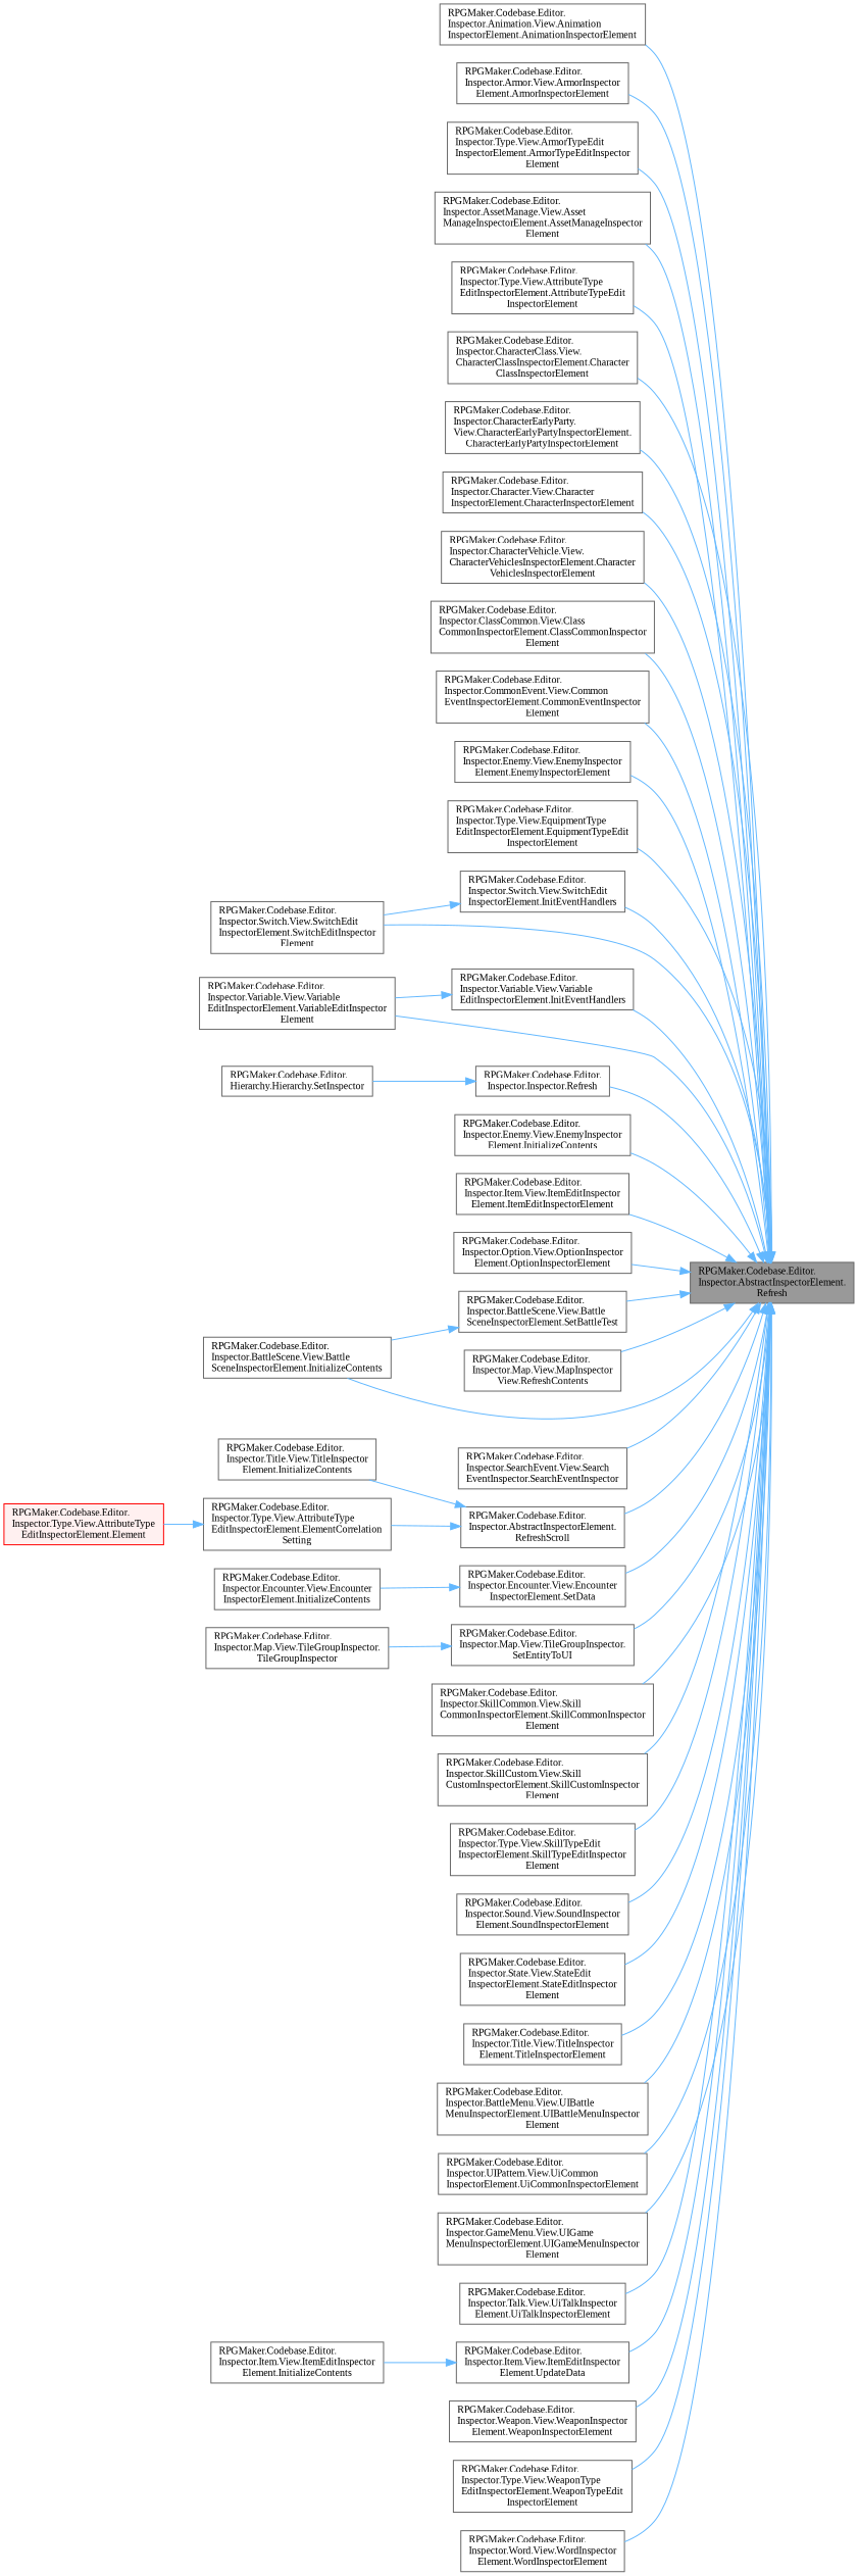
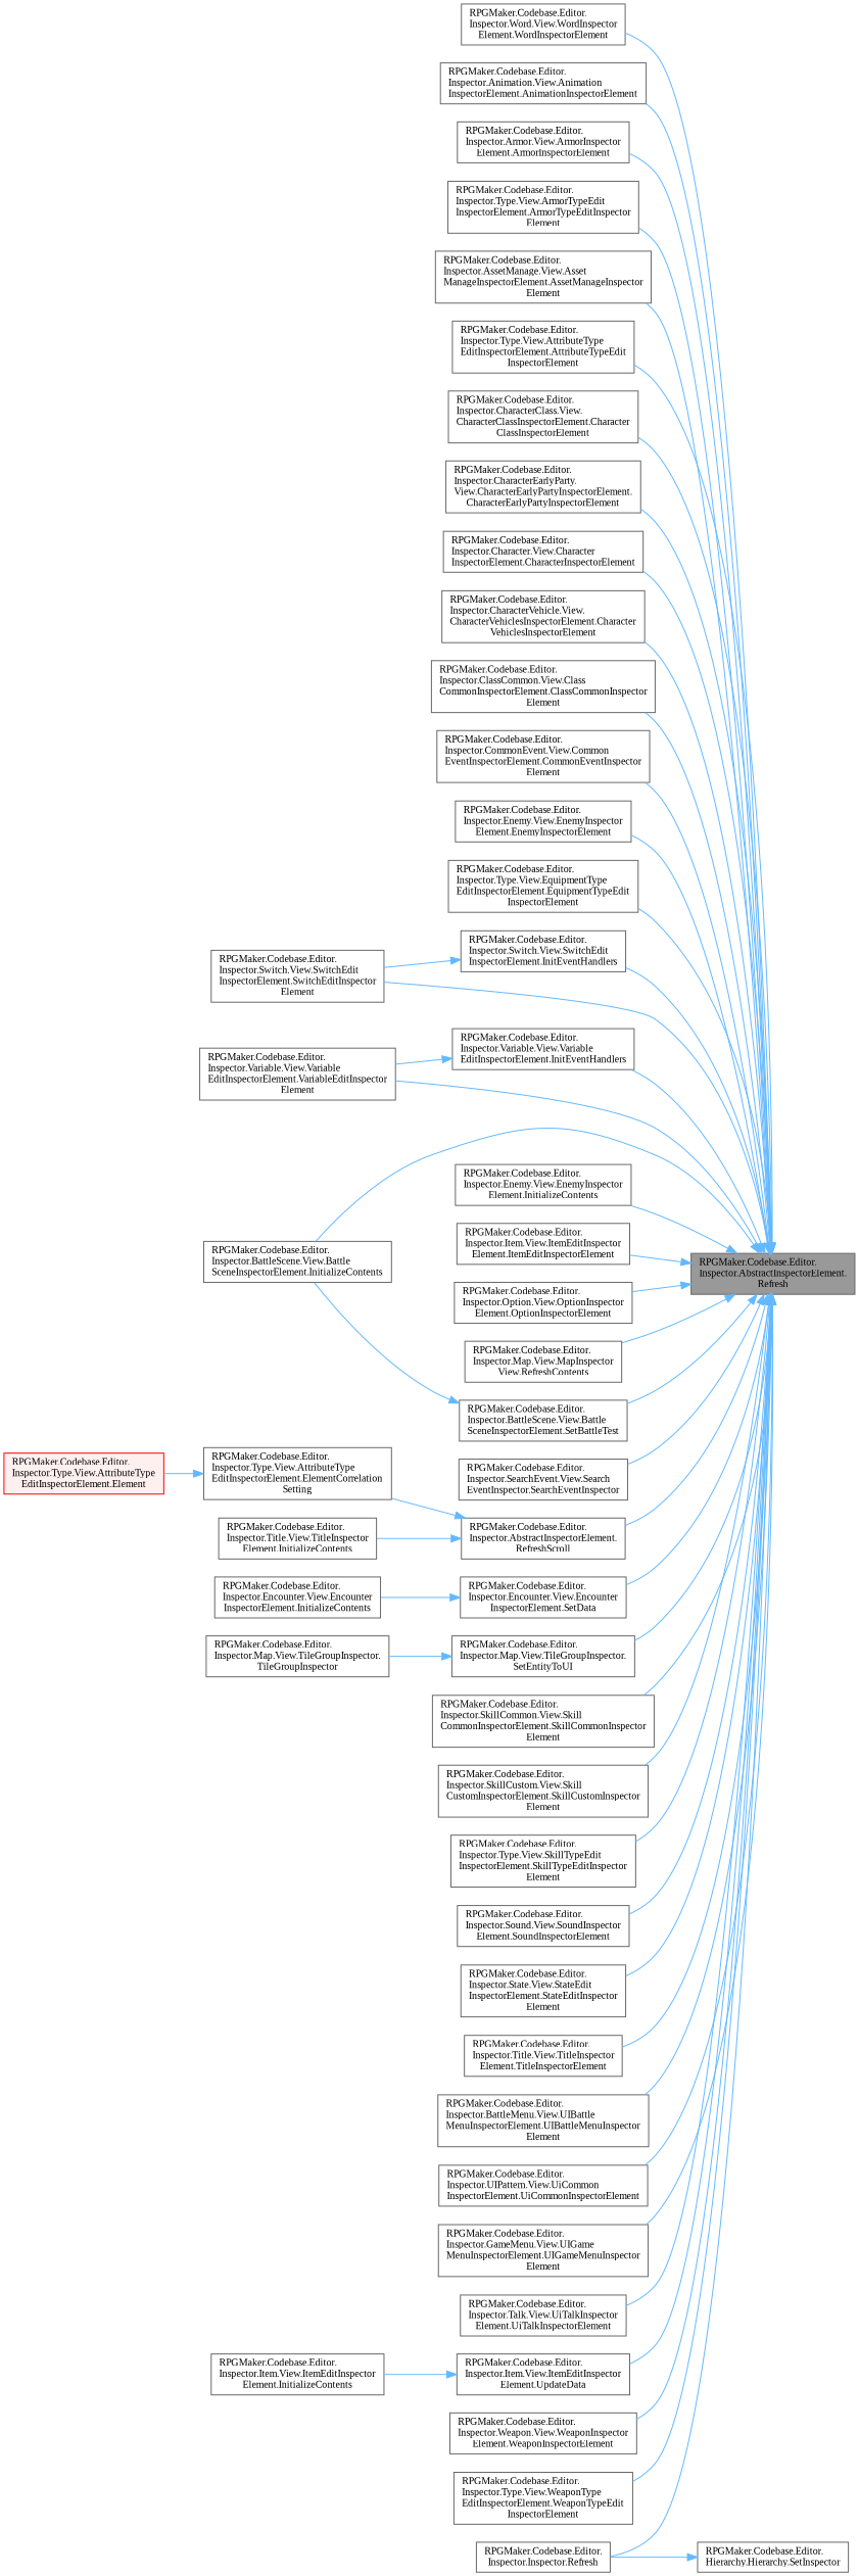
  digraph {
    rankdir=RL
    fontname="Liberation Serif"
    node [color=grey40 fillcolor=white fontname="Liberation Serif" fontsize=10 shape=box style=filled]
    edge [color=steelblue1 dir=back fontname="Liberation Serif" fontsize=10 labelfontname=Helvetica labelfontsize=10 style=solid]
    n1 [color=gray40 fillcolor=grey60 fontcolor=black height=0.2 label="RPGMaker.Codebase.Editor.\lInspector.AbstractInspectorElement.\lRefresh" width=0.4]
    n2 [height=0.2 label="RPGMaker.Codebase.Editor.\lInspector.Animation.View.Animation\lInspectorElement.AnimationInspectorElement" width=0.4]
    n3 [height=0.2 label="RPGMaker.Codebase.Editor.\lInspector.Armor.View.ArmorInspector\lElement.ArmorInspectorElement" width=0.4]
    n4 [height=0.2 label="RPGMaker.Codebase.Editor.\lInspector.Type.View.ArmorTypeEdit\lInspectorElement.ArmorTypeEditInspector\lElement" width=0.4]
    n5 [height=0.2 label="RPGMaker.Codebase.Editor.\lInspector.AssetManage.View.Asset\lManageInspectorElement.AssetManageInspector\lElement" width=0.4]
    n6 [height=0.2 label="RPGMaker.Codebase.Editor.\lInspector.Type.View.AttributeType\lEditInspectorElement.AttributeTypeEdit\lInspectorElement" width=0.4]
    n7 [height=0.2 label="RPGMaker.Codebase.Editor.\lInspector.CharacterClass.View.\lCharacterClassInspectorElement.Character\lClassInspectorElement" width=0.4]
    n8 [height=0.2 label="RPGMaker.Codebase.Editor.\lInspector.CharacterEarlyParty.\lView.CharacterEarlyPartyInspectorElement.\lCharacterEarlyPartyInspectorElement" width=0.4]
    n9 [height=0.2 label="RPGMaker.Codebase.Editor.\lInspector.Character.View.Character\lInspectorElement.CharacterInspectorElement" width=0.4]
    n10 [height=0.2 label="RPGMaker.Codebase.Editor.\lInspector.CharacterVehicle.View.\lCharacterVehiclesInspectorElement.Character\lVehiclesInspectorElement" width=0.4]
    n11 [height=0.2 label="RPGMaker.Codebase.Editor.\lInspector.ClassCommon.View.Class\lCommonInspectorElement.ClassCommonInspector\lElement" width=0.4]
    n12 [height=0.2 label="RPGMaker.Codebase.Editor.\lInspector.CommonEvent.View.Common\lEventInspectorElement.CommonEventInspector\lElement" width=0.4]
    n13 [height=0.2 label="RPGMaker.Codebase.Editor.\lInspector.Enemy.View.EnemyInspector\lElement.EnemyInspectorElement" width=0.4]
    n14 [height=0.2 label="RPGMaker.Codebase.Editor.\lInspector.Type.View.EquipmentType\lEditInspectorElement.EquipmentTypeEdit\lInspectorElement" width=0.4]
    n15 [height=0.2 label="RPGMaker.Codebase.Editor.\lInspector.Switch.View.SwitchEdit\lInspectorElement.InitEventHandlers" width=0.4]
    n16 [height=0.2 label="RPGMaker.Codebase.Editor.\lInspector.Switch.View.SwitchEdit\lInspectorElement.SwitchEditInspector\lElement" width=0.4]
    n17 [height=0.2 label="RPGMaker.Codebase.Editor.\lInspector.Variable.View.Variable\lEditInspectorElement.InitEventHandlers" width=0.4]
    n18 [height=0.2 label="RPGMaker.Codebase.Editor.\lInspector.Variable.View.Variable\lEditInspectorElement.VariableEditInspector\lElement" width=0.4]
    n19 [height=0.2 label="RPGMaker.Codebase.Editor.\lInspector.BattleScene.View.Battle\lSceneInspectorElement.InitializeContents" width=0.4]
    n20 [height=0.2 label="RPGMaker.Codebase.Editor.\lInspector.Enemy.View.EnemyInspector\lElement.InitializeContents" width=0.4]
    n21 [height=0.2 label="RPGMaker.Codebase.Editor.\lInspector.Item.View.ItemEditInspector\lElement.ItemEditInspectorElement" width=0.4]
    n22 [height=0.2 label="RPGMaker.Codebase.Editor.\lInspector.Option.View.OptionInspector\lElement.OptionInspectorElement" width=0.4]
    n23 [height=0.2 label="RPGMaker.Codebase.Editor.\lInspector.Inspector.Refresh" width=0.4]
    n24 [height=0.2 label="RPGMaker.Codebase.Editor.\lInspector.Map.View.MapInspector\lView.RefreshContents" width=0.4]
    n25 [height=0.2 label="RPGMaker.Codebase.Editor.\lInspector.AbstractInspectorElement.\lRefreshScroll" width=0.4]
    n26 [height=0.2 label="RPGMaker.Codebase.Editor.\lInspector.SearchEvent.View.Search\lEventInspector.SearchEventInspector" width=0.4]
    n27 [height=0.2 label="RPGMaker.Codebase.Editor.\lInspector.BattleScene.View.Battle\lSceneInspectorElement.SetBattleTest" width=0.4]
    n28 [height=0.2 label="RPGMaker.Codebase.Editor.\lInspector.Encounter.View.Encounter\lInspectorElement.SetData" width=0.4]
    n29 [height=0.2 label="RPGMaker.Codebase.Editor.\lInspector.Map.View.TileGroupInspector.\lSetEntityToUI" width=0.4]
    n30 [height=0.2 label="RPGMaker.Codebase.Editor.\lInspector.SkillCommon.View.Skill\lCommonInspectorElement.SkillCommonInspector\lElement" width=0.4]
    n31 [height=0.2 label="RPGMaker.Codebase.Editor.\lInspector.SkillCustom.View.Skill\lCustomInspectorElement.SkillCustomInspector\lElement" width=0.4]
    n32 [height=0.2 label="RPGMaker.Codebase.Editor.\lInspector.Type.View.SkillTypeEdit\lInspectorElement.SkillTypeEditInspector\lElement" width=0.4]
    n33 [height=0.2 label="RPGMaker.Codebase.Editor.\lInspector.Sound.View.SoundInspector\lElement.SoundInspectorElement" width=0.4]
    n34 [height=0.2 label="RPGMaker.Codebase.Editor.\lInspector.State.View.StateEdit\lInspectorElement.StateEditInspector\lElement" width=0.4]
    n35 [height=0.2 label="RPGMaker.Codebase.Editor.\lInspector.Title.View.TitleInspector\lElement.TitleInspectorElement" width=0.4]
    n36 [height=0.2 label="RPGMaker.Codebase.Editor.\lInspector.BattleMenu.View.UIBattle\lMenuInspectorElement.UIBattleMenuInspector\lElement" width=0.4]
    n37 [height=0.2 label="RPGMaker.Codebase.Editor.\lInspector.UIPattern.View.UiCommon\lInspectorElement.UiCommonInspectorElement" width=0.4]
    n38 [height=0.2 label="RPGMaker.Codebase.Editor.\lInspector.GameMenu.View.UIGame\lMenuInspectorElement.UIGameMenuInspector\lElement" width=0.4]
    n39 [height=0.2 label="RPGMaker.Codebase.Editor.\lInspector.Talk.View.UiTalkInspector\lElement.UiTalkInspectorElement" width=0.4]
    n40 [height=0.2 label="RPGMaker.Codebase.Editor.\lInspector.Item.View.ItemEditInspector\lElement.UpdateData" width=0.4]
    n41 [height=0.2 label="RPGMaker.Codebase.Editor.\lInspector.Weapon.View.WeaponInspector\lElement.WeaponInspectorElement" width=0.4]
    n42 [height=0.2 label="RPGMaker.Codebase.Editor.\lInspector.Type.View.WeaponType\lEditInspectorElement.WeaponTypeEdit\lInspectorElement" width=0.4]
    n43 [height=0.2 label="RPGMaker.Codebase.Editor.\lInspector.Word.View.WordInspector\lElement.WordInspectorElement" width=0.4]
    n44 [height=0.2 label="RPGMaker.Codebase.Editor.\lHierarchy.Hierarchy.SetInspector" width=0.4]
    n45 [height=0.2 label="RPGMaker.Codebase.Editor.\lInspector.Type.View.AttributeType\lEditInspectorElement.ElementCorrelation\lSetting" width=0.4]
    n46 [height=0.2 label="RPGMaker.Codebase.Editor.\lInspector.Title.View.TitleInspector\lElement.InitializeContents" width=0.4]
    n47 [color=red fillcolor="#FFF0F0" height=0.2 label="RPGMaker.Codebase.Editor.\lInspector.Type.View.AttributeType\lEditInspectorElement.Element" width=0.4]
    n48 [height=0.2 label="RPGMaker.Codebase.Editor.\lInspector.Encounter.View.Encounter\lInspectorElement.InitializeContents" width=0.4]
    n49 [height=0.2 label="RPGMaker.Codebase.Editor.\lInspector.Map.View.TileGroupInspector.\lTileGroupInspector" width=0.4]
    n50 [height=0.2 label="RPGMaker.Codebase.Editor.\lInspector.Item.View.ItemEditInspector\lElement.InitializeContents" width=0.4]
    n1 -> n2
    n1 -> n3
    n1 -> n4
    n1 -> n5
    n1 -> n6
    n1 -> n7
    n1 -> n8
    n1 -> n9
    n1 -> n10
    n1 -> n11
    n1 -> n12
    n1 -> n13
    n1 -> n14
    n1 -> n15
    n1 -> n16
    n1 -> n17
    n1 -> n18
    n1 -> n19
    n1 -> n20
    n1 -> n21
    n1 -> n22
    n1 -> n23
    n1 -> n24
    n1 -> n25
    n1 -> n26
    n1 -> n27
    n1 -> n28
    n1 -> n29
    n1 -> n30
    n1 -> n31
    n1 -> n32
    n1 -> n33
    n1 -> n34
    n1 -> n35
    n1 -> n36
    n1 -> n37
    n1 -> n38
    n1 -> n39
    n1 -> n40
    n1 -> n41
    n1 -> n42
    n1 -> n43
    n15 -> n16
    n17 -> n18
-   n23 -> n44
+   n44 -> n23
    n25 -> n45
    n25 -> n46
    n27 -> n19
    n28 -> n48
    n29 -> n49
    n40 -> n50
    n45 -> n47
  }
